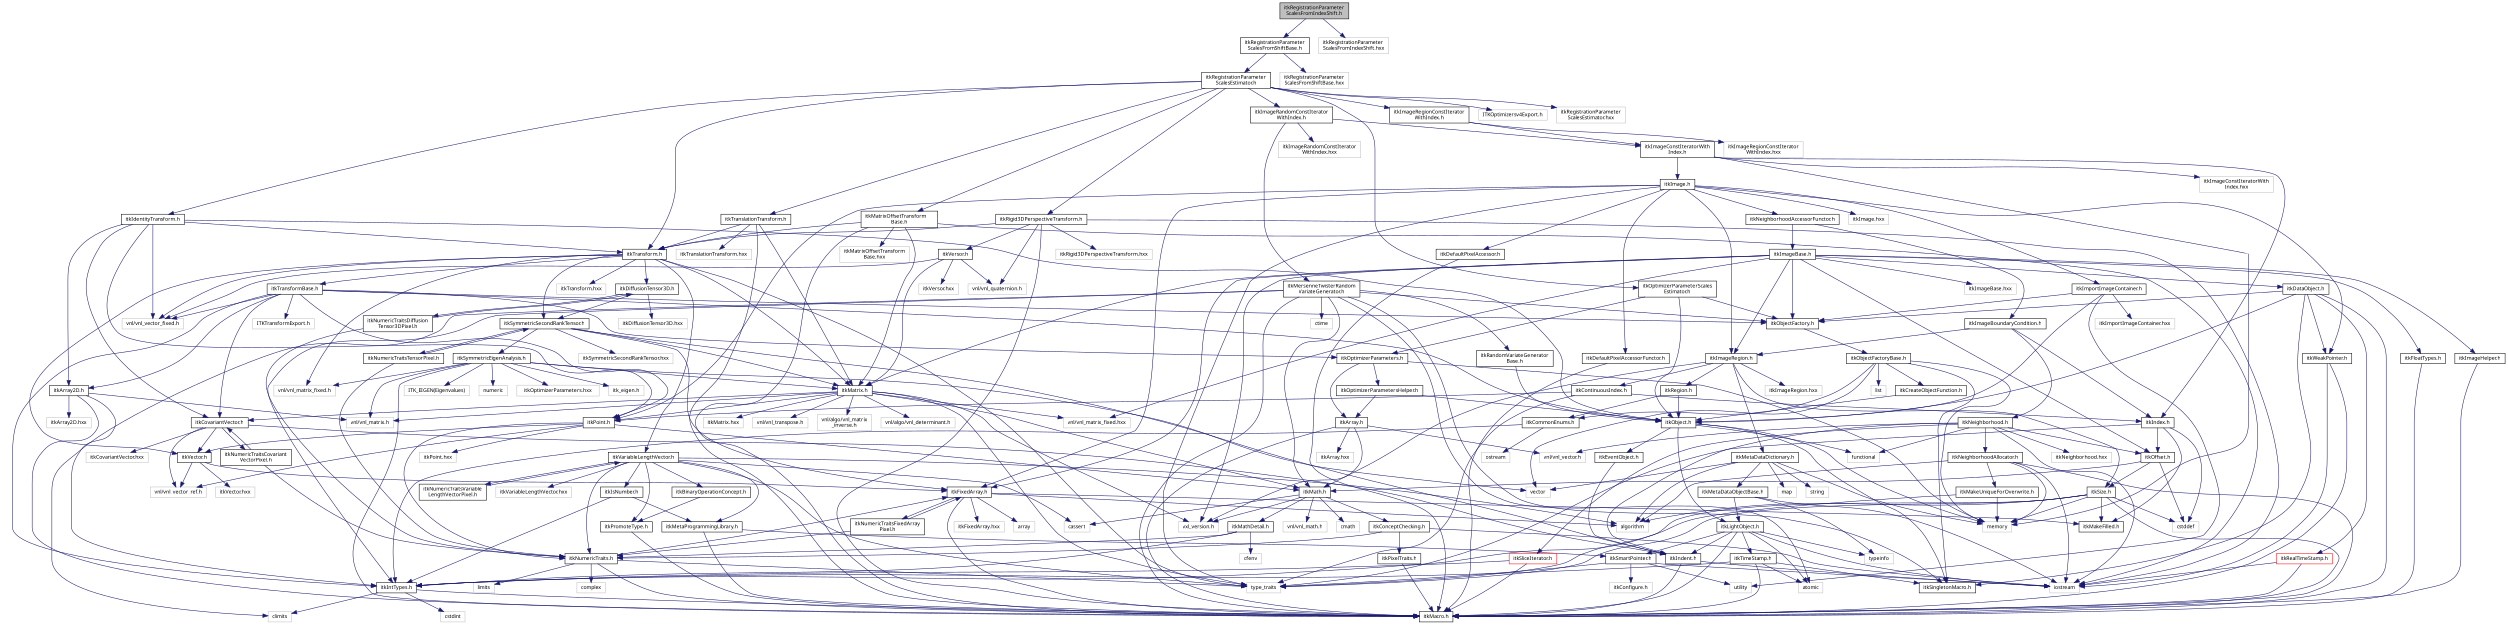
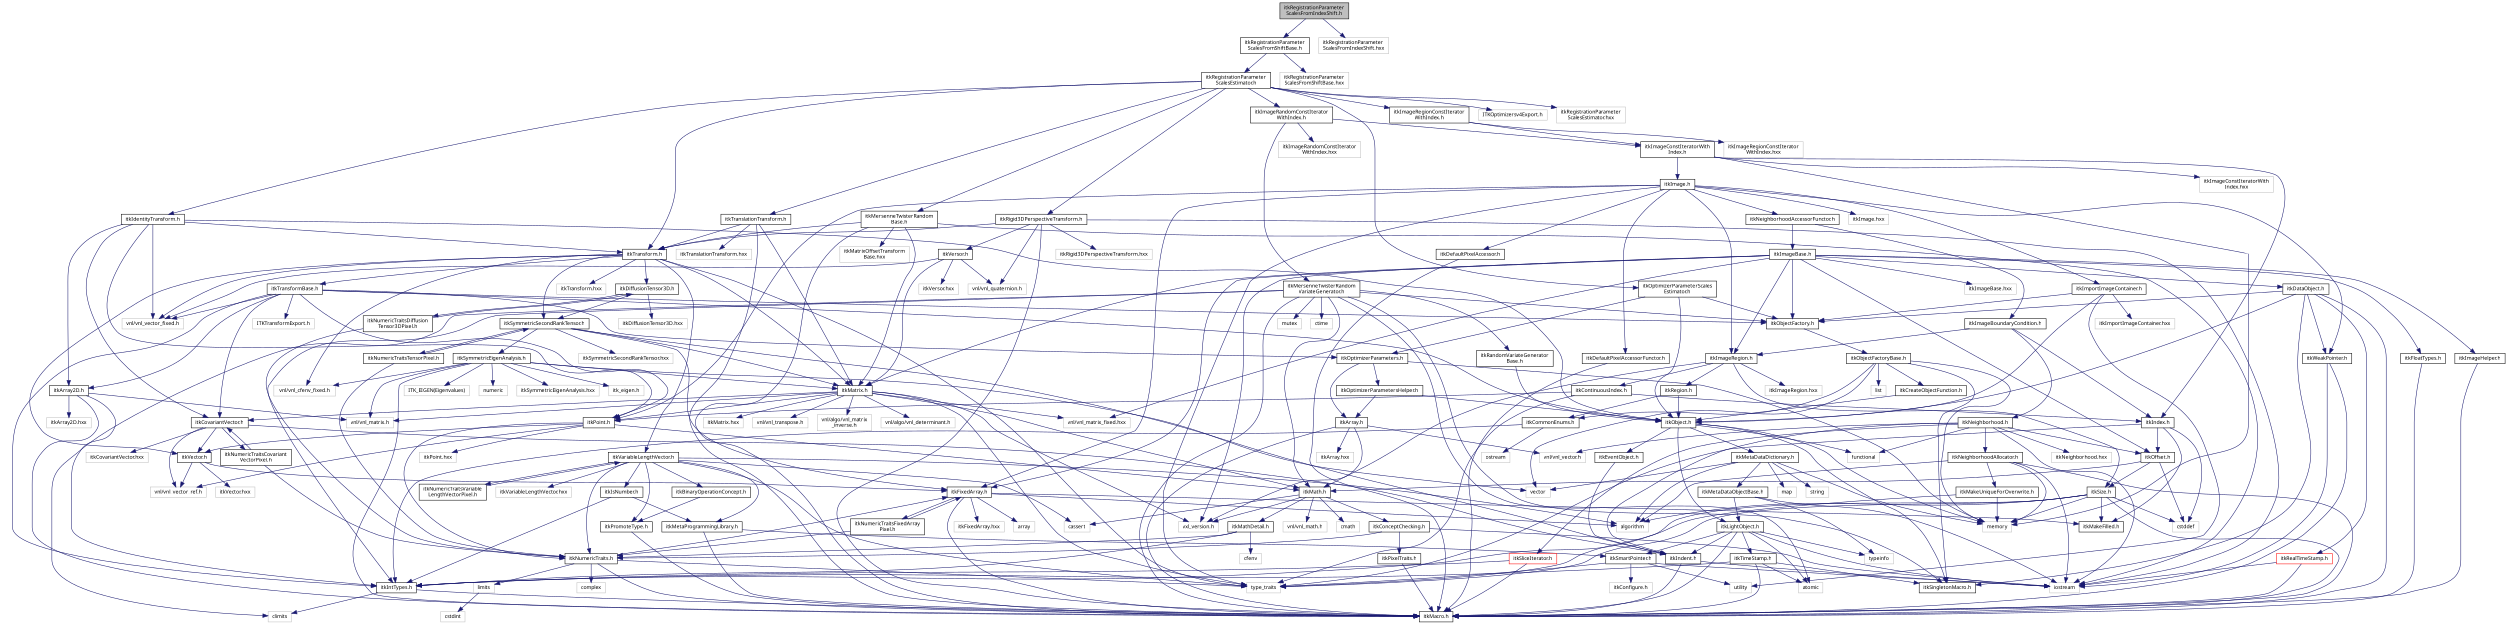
  digraph {
    fontname="Noto Sans"
    node [color=black fillcolor=white fontname="Noto Sans" fontsize=10 shape=record style=filled]
    edge [color=midnightblue fontname="Noto Sans" fontsize=10 labelfontname=Helvetica labelfontsize=10 style=solid]
    n1 [fillcolor=grey75 fontcolor=black height=0.2 label="itkRegistrationParameter\lScalesFromIndexShift.h" width=0.4]
    n2 [height=0.2 label="itkRegistrationParameter\lScalesFromShiftBase.h" width=0.4]
    n3 [color=grey75 height=0.2 label="itkRegistrationParameter\lScalesFromIndexShift.hxx" width=0.4]
    n4 [height=0.2 label="itkRegistrationParameter\lScalesEstimator.h" width=0.4]
    n5 [color=grey75 height=0.2 label="itkRegistrationParameter\lScalesFromShiftBase.hxx" width=0.4]
    n6 [height=0.2 label="itkTransform.h" width=0.4]
-   n7 [height=0.2 label="itkMatrixOffsetTransform\lBase.h" width=0.4]
+   n7 [height=0.2 label="itkMersenneTwisterRandom\lBase.h" width=0.4]
    n8 [height=0.2 label="itkTranslationTransform.h" width=0.4]
    n9 [height=0.2 label="itkIdentityTransform.h" width=0.4]
    n10 [height=0.2 label="itkRigid3DPerspectiveTransform.h" width=0.4]
    n11 [height=0.2 label="itkOptimizerParameterScales\lEstimator.h" width=0.4]
    n12 [height=0.2 label="itkImageRandomConstIterator\lWithIndex.h" width=0.4]
    n13 [height=0.2 label="itkImageRegionConstIterator\lWithIndex.h" width=0.4]
    n14 [color=grey75 height=0.2 label="ITKOptimizersv4Export.h" width=0.4]
    n15 [color=grey75 height=0.2 label="itkRegistrationParameter\lScalesEstimator.hxx" width=0.4]
    n16 [color=grey75 height=0.2 label=type_traits width=0.4]
    n17 [height=0.2 label="itkTransformBase.h" width=0.4]
    n18 [height=0.2 label="itkVector.h" width=0.4]
    n19 [color=grey75 height=0.2 label="vnl/vnl_vector_fixed.h" width=0.4]
    n20 [height=0.2 label="itkSymmetricSecondRankTensor.h" width=0.4]
    n21 [height=0.2 label="itkMatrix.h" width=0.4]
-   n22 [color=grey75 height=0.2 label="vnl/vnl_matrix_fixed.h" width=0.4]
+   n22 [color=grey75 height=0.2 label="vnl/vnl_cfenv_fixed.h" width=0.4]
    n23 [height=0.2 label="itkDiffusionTensor3D.h" width=0.4]
    n24 [height=0.2 label="itkVariableLengthVector.h" width=0.4]
    n25 [color=grey75 height=0.2 label="itkTransform.hxx" width=0.4]
    n26 [height=0.2 label="itkMacro.h" width=0.4]
    n27 [color=grey75 height=0.2 label=iostream width=0.4]
    n28 [color=grey75 height=0.2 label="itkMatrixOffsetTransform\lBase.hxx" width=0.4]
    n29 [color=grey75 height=0.2 label="itkTranslationTransform.hxx" width=0.4]
    n30 [height=0.2 label="itkObject.h" width=0.4]
    n31 [height=0.2 label="itkPoint.h" width=0.4]
    n32 [height=0.2 label="itkCovariantVector.h" width=0.4]
    n33 [height=0.2 label="itkArray2D.h" width=0.4]
    n34 [color=grey75 height=0.2 label="vnl/vnl_quaternion.h" width=0.4]
    n35 [height=0.2 label="itkVersor.h" width=0.4]
    n36 [color=grey75 height=0.2 label="itkRigid3DPerspectiveTransform.hxx" width=0.4]
    n37 [height=0.2 label="itkOptimizerParameters.h" width=0.4]
    n38 [height=0.2 label="itkObjectFactory.h" width=0.4]
    n39 [height=0.2 label="itkImageConstIteratorWith\lIndex.h" width=0.4]
    n40 [height=0.2 label="itkMersenneTwisterRandom\lVariateGenerator.h" width=0.4]
    n41 [color=grey75 height=0.2 label="itkImageRandomConstIterator\lWithIndex.hxx" width=0.4]
    n42 [color=grey75 height=0.2 label="itkImageRegionConstIterator\lWithIndex.hxx" width=0.4]
    n43 [color=grey75 height=0.2 label="ITKTransformExport.h" width=0.4]
    n44 [height=0.2 label="itkIntTypes.h" width=0.4]
    n45 [color=grey75 height=0.2 label="vnl/vnl_vector_ref.h" width=0.4]
    n46 [height=0.2 label="itkFixedArray.h" width=0.4]
    n47 [color=grey75 height=0.2 label="itkVector.hxx" width=0.4]
    n48 [height=0.2 label="itkIndent.h" width=0.4]
    n49 [height=0.2 label="itkSymmetricEigenAnalysis.h" width=0.4]
    n50 [height=0.2 label="itkNumericTraitsTensorPixel.h" width=0.4]
    n51 [color=grey75 height=0.2 label="itkSymmetricSecondRankTensor.hxx" width=0.4]
    n52 [height=0.2 label="itkMath.h" width=0.4]
    n53 [color=grey75 height=0.2 label="vxl_version.h" width=0.4]
    n54 [color=grey75 height=0.2 label="vnl/vnl_matrix.h" width=0.4]
    n55 [color=grey75 height=0.2 label="vnl/vnl_matrix_fixed.hxx" width=0.4]
    n56 [color=grey75 height=0.2 label="vnl/vnl_transpose.h" width=0.4]
    n57 [color=grey75 height=0.2 label="vnl/algo/vnl_matrix\l_inverse.h" width=0.4]
    n58 [color=grey75 height=0.2 label="vnl/algo/vnl_determinant.h" width=0.4]
    n59 [color=grey75 height=0.2 label="itkMatrix.hxx" width=0.4]
    n60 [height=0.2 label="itkNumericTraitsDiffusion\lTensor3DPixel.h" width=0.4]
    n61 [color=grey75 height=0.2 label="itkDiffusionTensor3D.hxx" width=0.4]
    n62 [color=grey75 height=0.2 label=algorithm width=0.4]
    n63 [height=0.2 label="itkNumericTraits.h" width=0.4]
    n64 [color=grey75 height=0.2 label=cassert width=0.4]
    n65 [height=0.2 label="itkMetaProgrammingLibrary.h" width=0.4]
    n66 [height=0.2 label="itkIsNumber.h" width=0.4]
    n67 [height=0.2 label="itkPromoteType.h" width=0.4]
    n68 [height=0.2 label="itkBinaryOperationConcept.h" width=0.4]
    n69 [height=0.2 label="itkNumericTraitsVariable\lLengthVectorPixel.h" width=0.4]
    n70 [color=grey75 height=0.2 label="itkVariableLengthVector.hxx" width=0.4]
    n71 [height=0.2 label="itkLightObject.h" width=0.4]
    n72 [height=0.2 label="itkSingletonMacro.h" width=0.4]
    n73 [height=0.2 label="itkEventObject.h" width=0.4]
    n74 [height=0.2 label="itkMetaDataDictionary.h" width=0.4]
    n75 [color=grey75 height=0.2 label=memory width=0.4]
    n76 [color=grey75 height=0.2 label=functional width=0.4]
    n77 [color=grey75 height=0.2 label=cstdint width=0.4]
    n78 [color=grey75 height=0.2 label=climits width=0.4]
    n79 [color=grey75 height=0.2 label="itkPoint.hxx" width=0.4]
    n80 [height=0.2 label="itkNumericTraitsCovariant\lVectorPixel.h" width=0.4]
    n81 [color=grey75 height=0.2 label="itkCovariantVector.hxx" width=0.4]
    n82 [color=grey75 height=0.2 label="itkArray2D.hxx" width=0.4]
    n83 [height=0.2 label="itkArray.h" width=0.4]
    n84 [height=0.2 label="itkOptimizerParametersHelper.h" width=0.4]
    n85 [height=0.2 label="itkObjectFactoryBase.h" width=0.4]
    n86 [height=0.2 label="itkSmartPointer.h" width=0.4]
    n87 [height=0.2 label="itkTimeStamp.h" width=0.4]
    n88 [color=grey75 height=0.2 label=atomic width=0.4]
    n89 [color=grey75 height=0.2 label=typeinfo width=0.4]
    n90 [height=0.2 label="itkMetaDataObjectBase.h" width=0.4]
    n91 [color=grey75 height=0.2 label=vector width=0.4]
    n92 [color=grey75 height=0.2 label=map width=0.4]
    n93 [color=grey75 height=0.2 label=string width=0.4]
    n94 [color=grey75 height=0.2 label=utility width=0.4]
    n95 [color=grey75 height=0.2 label="itkConfigure.h" width=0.4]
    n96 [color=grey75 height=0.2 label=limits width=0.4]
    n97 [color=grey75 height=0.2 label=complex width=0.4]
    n98 [color=grey75 height=0.2 label=cmath width=0.4]
    n99 [height=0.2 label="itkMathDetail.h" width=0.4]
    n100 [height=0.2 label="itkConceptChecking.h" width=0.4]
    n101 [color=grey75 height=0.2 label="vnl/vnl_math.h" width=0.4]
    n102 [height=0.2 label="itkMakeFilled.h" width=0.4]
    n103 [color=grey75 height=0.2 label=array width=0.4]
    n104 [color=grey75 height=0.2 label="itkFixedArray.hxx" width=0.4]
    n105 [height=0.2 label="itkNumericTraitsFixedArray\lPixel.h" width=0.4]
    n106 [color=grey75 height=0.2 label=cfenv width=0.4]
    n107 [height=0.2 label="itkPixelTraits.h" width=0.4]
    n108 [color=grey75 height=0.2 label="vnl/vnl_vector.h" width=0.4]
    n109 [color=grey75 height=0.2 label="itkArray.hxx" width=0.4]
    n110 [height=0.2 label="itkCreateObjectFunction.h" width=0.4]
    n111 [height=0.2 label="itkCommonEnums.h" width=0.4]
    n112 [color=grey75 height=0.2 label=list width=0.4]
    n113 [color=grey75 height=0.2 label=ostream width=0.4]
    n114 [color=grey75 height=0.2 label="itk_eigen.h" width=0.4]
    n115 [color=grey75 height=0.2 label="ITK_EIGEN(Eigenvalues)" width=0.4]
    n116 [color=grey75 height=0.2 label=numeric width=0.4]
-   n117 [color=grey75 height=0.2 label="itkOptimizerParameters.hxx" width=0.4]
+   n117 [color=grey75 height=0.2 label="itkSymmetricEigenAnalysis.hxx" width=0.4]
    n118 [color=grey75 height=0.2 label="itkVersor.hxx" width=0.4]
    n119 [height=0.2 label="itkIndex.h" width=0.4]
    n120 [height=0.2 label="itkImage.h" width=0.4]
    n121 [color=grey75 height=0.2 label="itkImageConstIteratorWith\lIndex.hxx" width=0.4]
    n122 [height=0.2 label="itkRandomVariateGenerator\lBase.h" width=0.4]
+   n123 [color=grey75 height=0.2 label=mutex width=0.4]
    n124 [color=grey75 height=0.2 label=ctime width=0.4]
    n125 [height=0.2 label="itkOffset.h" width=0.4]
    n126 [color=grey75 height=0.2 label=cstddef width=0.4]
    n127 [height=0.2 label="itkImageRegion.h" width=0.4]
    n128 [height=0.2 label="itkImportImageContainer.h" width=0.4]
    n129 [height=0.2 label="itkDefaultPixelAccessor.h" width=0.4]
    n130 [height=0.2 label="itkDefaultPixelAccessorFunctor.h" width=0.4]
    n131 [height=0.2 label="itkWeakPointer.h" width=0.4]
    n132 [height=0.2 label="itkNeighborhoodAccessorFunctor.h" width=0.4]
    n133 [color=grey75 height=0.2 label="itkImage.hxx" width=0.4]
    n134 [height=0.2 label="itkSize.h" width=0.4]
    n135 [height=0.2 label="itkRegion.h" width=0.4]
    n136 [height=0.2 label="itkContinuousIndex.h" width=0.4]
    n137 [color=grey75 height=0.2 label="itkImageRegion.hxx" width=0.4]
    n138 [color=grey75 height=0.2 label="itkImportImageContainer.hxx" width=0.4]
    n139 [height=0.2 label="itkImageBoundaryCondition.h" width=0.4]
    n140 [height=0.2 label="itkImageBase.h" width=0.4]
    n141 [height=0.2 label="itkNeighborhood.h" width=0.4]
    n142 [height=0.2 label="itkDataObject.h" width=0.4]
    n143 [height=0.2 label="itkImageHelper.h" width=0.4]
    n144 [height=0.2 label="itkFloatTypes.h" width=0.4]
    n145 [color=grey75 height=0.2 label="itkImageBase.hxx" width=0.4]
    n146 [height=0.2 label="itkNeighborhoodAllocator.h" width=0.4]
    n147 [color=red height=0.2 label="itkSliceIterator.h" width=0.4]
    n148 [color=grey75 height=0.2 label="itkNeighborhood.hxx" width=0.4]
    n149 [height=0.2 label="itkMakeUniqueForOverwrite.h" width=0.4]
    n150 [color=red height=0.2 label="itkRealTimeStamp.h" width=0.4]
    n1 -> n2
    n1 -> n3
    n2 -> n4
    n2 -> n5
    n4 -> n6
    n4 -> n7
    n4 -> n8
    n4 -> n9
    n4 -> n10
    n4 -> n11
    n4 -> n12
    n4 -> n13
    n4 -> n14
    n4 -> n15
    n6 -> n16
    n6 -> n17
    n6 -> n18
    n6 -> n19
    n6 -> n20
    n6 -> n21
    n6 -> n22
    n6 -> n23
    n6 -> n24
    n6 -> n25
    n7 -> n6
    n7 -> n21
    n7 -> n26
    n7 -> n27
    n7 -> n28
    n8 -> n6
    n8 -> n21
    n8 -> n26
    n8 -> n29
    n9 -> n6
    n9 -> n19
    n9 -> n30
    n9 -> n31
    n9 -> n32
    n9 -> n33
    n10 -> n6
    n10 -> n26
    n10 -> n27
    n10 -> n34
    n10 -> n35
    n10 -> n36
    n11 -> n30
    n11 -> n37
    n11 -> n38
    n12 -> n39
    n12 -> n40
    n12 -> n41
    n13 -> n39
    n13 -> n42
    n17 -> n19
    n17 -> n30
    n17 -> n31
    n17 -> n32
    n17 -> n33
    n17 -> n37
    n17 -> n38
    n17 -> n43
    n17 -> n44
    n18 -> n45
    n18 -> n46
    n18 -> n47
    n20 -> n21
    n20 -> n46
    n20 -> n48
    n20 -> n49
    n20 -> n50
    n20 -> n51
    n21 -> n16
    n21 -> n31
    n21 -> n32
    n21 -> n52
    n21 -> n53
    n21 -> n54
    n21 -> n55
    n21 -> n56
    n21 -> n57
    n21 -> n58
    n21 -> n59
    n23 -> n20
    n23 -> n60
    n23 -> n61
    n24 -> n16
    n24 -> n62
    n24 -> n63
    n24 -> n64
    n24 -> n65
    n24 -> n66
    n24 -> n67
    n24 -> n68
    n24 -> n69
    n24 -> n70
    n30 -> n71
    n30 -> n72
    n30 -> n73
-   n127 -> n74
+   n30 -> n74
    n30 -> n75
    n30 -> n76
    n31 -> n18
    n31 -> n45
    n31 -> n52
    n31 -> n63
    n31 -> n79
    n32 -> n18
    n32 -> n45
    n32 -> n48
    n32 -> n80
    n32 -> n81
    n33 -> n26
    n33 -> n44
    n33 -> n54
    n33 -> n82
    n35 -> n19
    n35 -> n21
    n35 -> n34
    n35 -> n118
    n37 -> n75
    n37 -> n83
    n37 -> n84
    n38 -> n85
    n39 -> n75
    n39 -> n119
    n39 -> n120
    n39 -> n121
    n40 -> n26
    n40 -> n38
    n40 -> n44
    n40 -> n52
    n40 -> n72
    n40 -> n78
    n40 -> n88
    n40 -> n122
+   n40 -> n123
    n40 -> n124
    n44 -> n26
-   n44 -> n77
+   n96 -> n77
    n44 -> n78
    n46 -> n26
    n46 -> n62
    n46 -> n102
    n46 -> n103
    n46 -> n104
    n46 -> n105
    n48 -> n26
    n48 -> n27
    n49 -> n21
    n49 -> n22
    n49 -> n26
    n49 -> n54
    n49 -> n91
    n49 -> n114
    n49 -> n115
    n49 -> n116
    n49 -> n117
    n50 -> n20
    n50 -> n63
    n52 -> n53
    n52 -> n64
    n52 -> n98
    n52 -> n99
    n52 -> n100
    n52 -> n101
    n60 -> n23
    n60 -> n63
    n63 -> n16
    n63 -> n26
    n63 -> n46
    n63 -> n96
    n63 -> n97
    n65 -> n26
    n65 -> n86
    n66 -> n44
    n66 -> n65
    n67 -> n26
    n68 -> n67
    n69 -> n24
    n71 -> n26
    n71 -> n27
    n71 -> n48
    n71 -> n86
    n71 -> n87
    n71 -> n88
    n71 -> n89
    n73 -> n48
    n74 -> n62
    n74 -> n75
    n74 -> n90
    n74 -> n91
    n74 -> n92
    n74 -> n93
    n80 -> n32
    n80 -> n63
    n83 -> n26
    n83 -> n53
    n83 -> n108
    n83 -> n109
    n84 -> n30
    n84 -> n83
    n85 -> n72
    n85 -> n75
    n85 -> n91
    n85 -> n110
    n85 -> n111
    n85 -> n112
    n86 -> n16
    n86 -> n27
    n86 -> n94
    n86 -> n95
    n87 -> n26
    n87 -> n44
    n87 -> n72
    n87 -> n88
    n90 -> n27
    n90 -> n71
    n90 -> n89
    n99 -> n44
    n99 -> n63
    n99 -> n106
    n100 -> n27
    n100 -> n63
    n100 -> n107
    n105 -> n46
    n105 -> n63
    n107 -> n26
    n110 -> n30
    n111 -> n44
    n111 -> n113
    n119 -> n16
    n119 -> n102
    n119 -> n125
    n119 -> n126
    n120 -> n16
    n120 -> n31
    n120 -> n46
    n120 -> n127
    n120 -> n128
    n120 -> n129
    n120 -> n130
    n120 -> n131
    n120 -> n132
    n120 -> n133
    n122 -> n30
    n125 -> n52
    n125 -> n126
    n125 -> n134
    n127 -> n52
    n127 -> n134
    n127 -> n135
    n127 -> n136
    n127 -> n137
    n128 -> n30
    n128 -> n38
    n128 -> n94
    n128 -> n138
    n129 -> n26
    n130 -> n26
    n131 -> n26
    n131 -> n27
    n132 -> n139
    n132 -> n140
    n134 -> n16
    n134 -> n26
    n134 -> n44
    n134 -> n62
    n134 -> n75
    n134 -> n102
    n134 -> n126
    n135 -> n30
    n135 -> n111
    n136 -> n16
    n136 -> n31
    n136 -> n119
    n139 -> n119
    n139 -> n127
    n139 -> n141
    n140 -> n21
    n140 -> n38
    n140 -> n46
    n140 -> n53
    n140 -> n55
    n140 -> n125
    n140 -> n127
    n140 -> n142
    n140 -> n143
    n140 -> n144
    n140 -> n145
    n141 -> n27
    n141 -> n48
    n141 -> n76
    n141 -> n108
    n141 -> n125
    n141 -> n146
    n141 -> n147
    n141 -> n148
    n142 -> n26
    n142 -> n30
    n142 -> n38
    n142 -> n72
    n142 -> n131
    n142 -> n150
    n143 -> n26
    n144 -> n26
    n146 -> n26
    n146 -> n27
    n146 -> n62
    n146 -> n75
    n146 -> n149
    n147 -> n26
    n147 -> n44
    n149 -> n16
    n149 -> n75
    n150 -> n26
    n150 -> n27
  }
